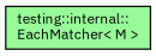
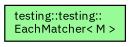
  digraph {
    rankdir=LR
    fontname="IBM Plex Sans"
-   n1 [color=black fillcolor=palegreen fontname="IBM Plex Sans" fontsize=10 height=0.2 label="testing::internal::\lEachMatcher\< M \>" shape=record style=filled width=0.4]
+   n1 [color=black fillcolor=palegreen fontname="IBM Plex Sans" fontsize=10 height=0.2 label="testing::testing::\lEachMatcher\< M \>" shape=record style=filled width=0.4]
  }
